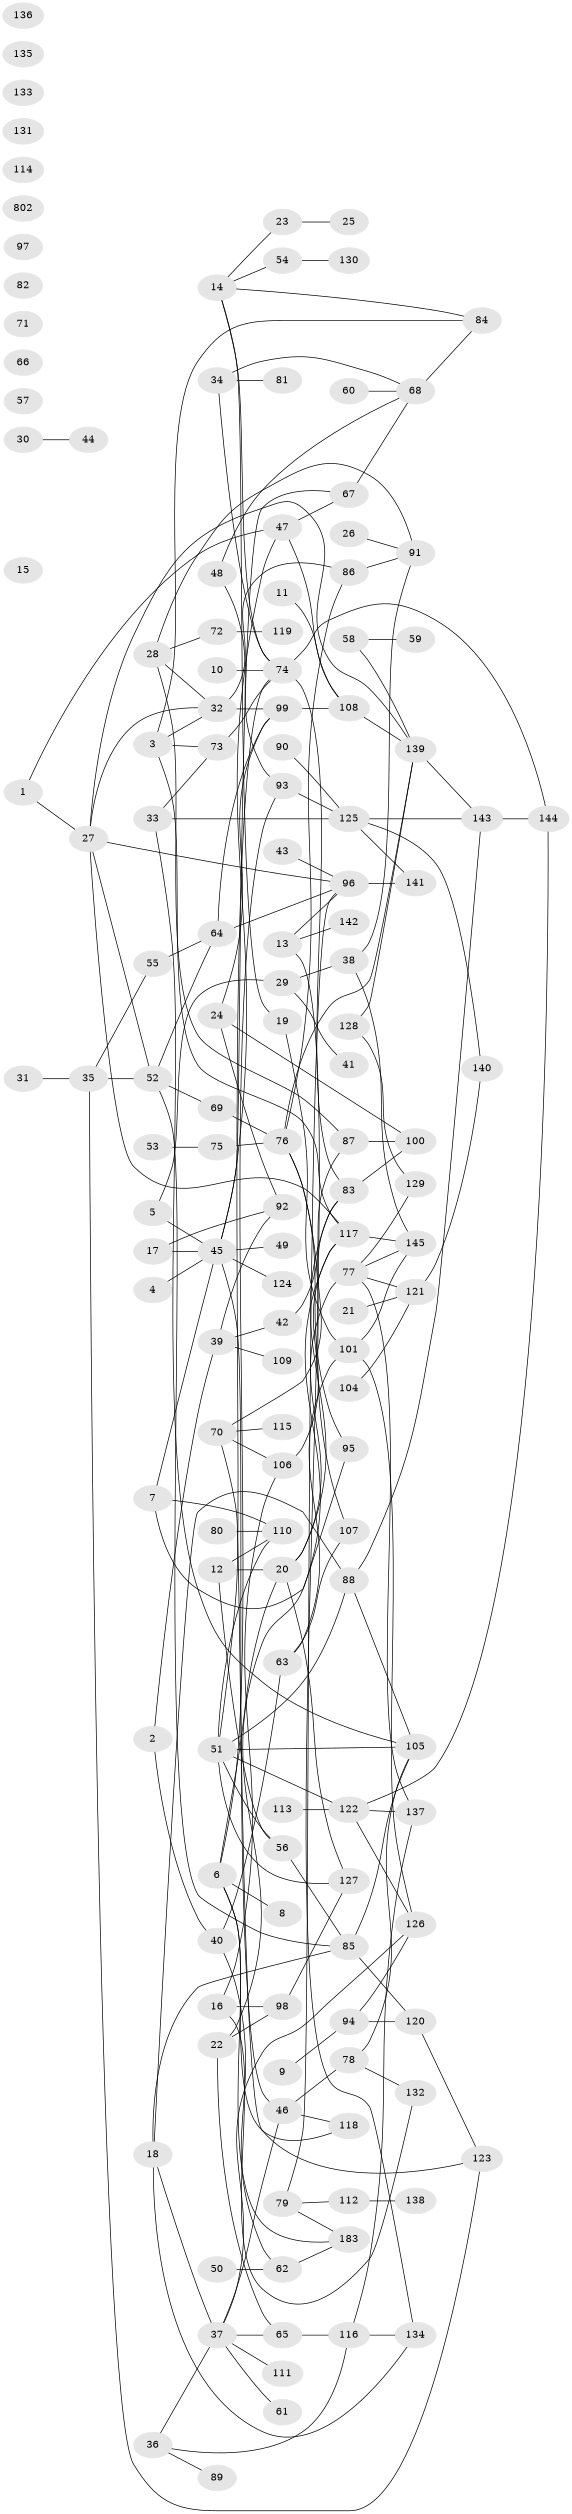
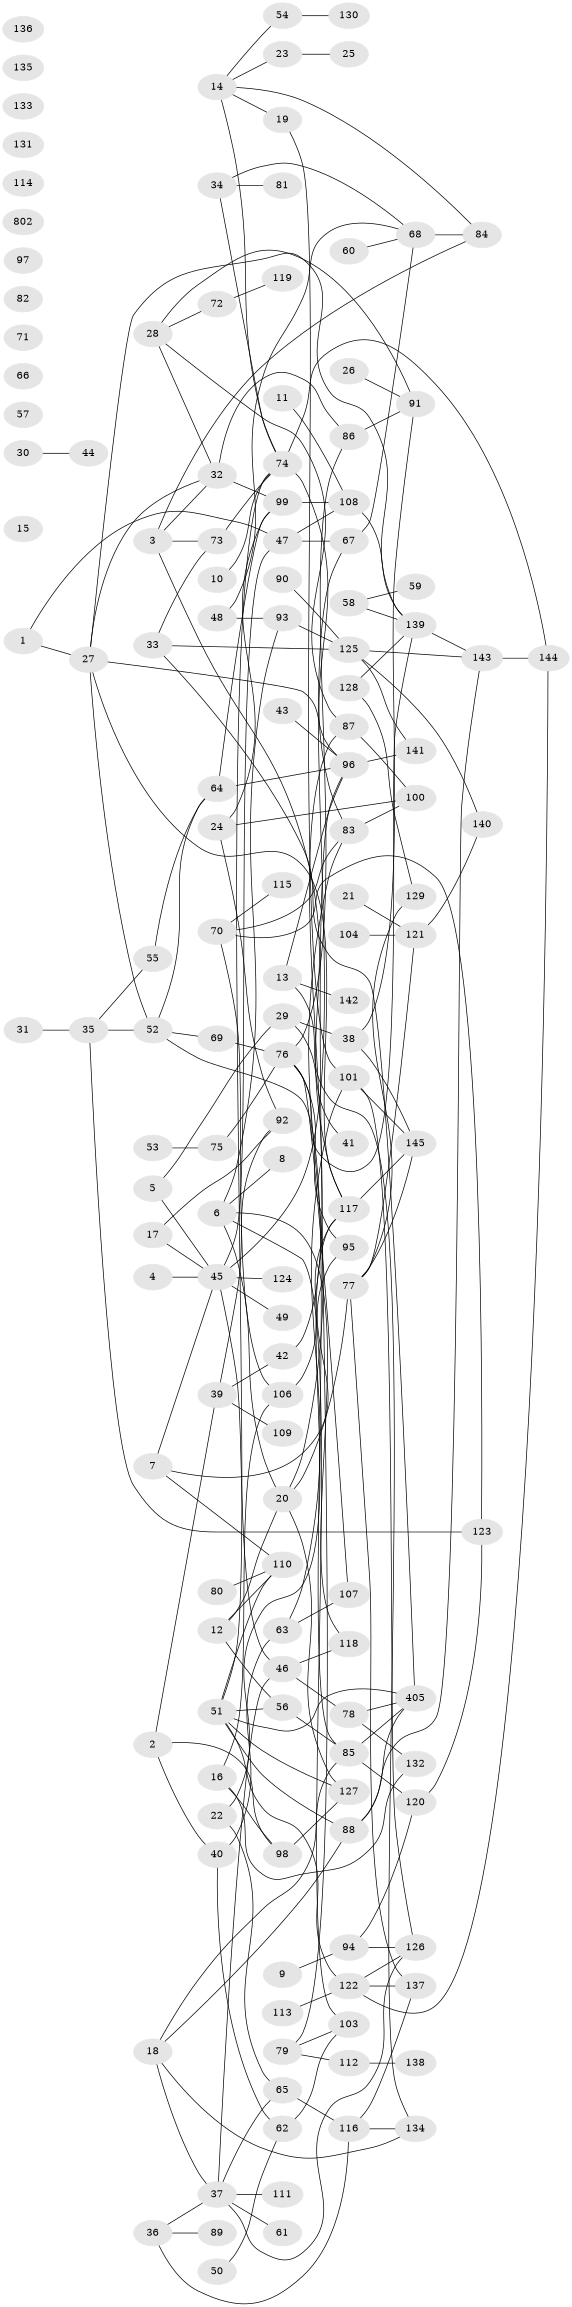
  graph {
    rankdir=LR
    node [color=gray90 style=filled]
    1
    27
    47
    32
    117
    96
    52
    139
    108
    67
    2
    39
    40
    98
    92
    42
    109
    62
    63
    127
    3
    73
    84
    99
    86
    74
    145
    4
    45
    46
    49
    124
    5
    29
    38
    41
    6
    8
    20
    93
-   103 [label=183]
+   103
    118
    77
    83
    125
    7
    95
    110
    9
    94
    126
    120
    10
    144
    11
    12
    56
    85
    13
    134
    142
    141
    14
    19
    23
    54
    101
    25
    130
    15
    16
    106
    132
    17
    18
    37
    88
    65
    61
    111
-   105
+   105 [label=405]
    143
    121
    129
    137
    100
    21
    140
    22
    116
    24
    26
    91
    64
    69
    28
    72
    87
    119
    30
    44
    31
    35
    55
    123
    33
    34
    68
    81
    36
    89
    78
    107
    43
    48
    50
    51
    122
    76
    53
    75
    57
    58
    59
    60
    66
    70
    115
    71
    79
    112
    138
    80
    82
    90
    97
    n137 [label=802]
    104
    113
    114
    128
    131
    133
    135
    136
    1 -- 27
    1 -- 47
    27 -- 32
    27 -- 117
    27 -- 96
    27 -- 52
    27 -- 139
    47 -- 108
    47 -- 67
    32 -- 99
    32 -- 86
    117 -- 145
    96 -- 141
    52 -- 85
    52 -- 64
    52 -- 69
    139 -- 143
    108 -- 139
    67 -- 68
    2 -- 39
    2 -- 40
-   22 -- 98
+   2 -- 98
    39 -- 92
    39 -- 42
    39 -- 109
    40 -- 62
    40 -- 63
    98 -- 127
    42 -- 87
    62 -- 103
    63 -- 101
    63 -- 107
    3 -- 32
    3 -- 117
    3 -- 73
    3 -- 84
    73 -- 74
    99 -- 108
    86 -- 91
    74 -- 83
    74 -- 144
    4 -- 45
    45 -- 47
    45 -- 67
    45 -- 46
    45 -- 49
    45 -- 124
    46 -- 118
    46 -- 78
    5 -- 45
    5 -- 29
    29 -- 38
    29 -- 41
    38 -- 145
    38 -- 91
    6 -- 8
    6 -- 20
    6 -- 93
    6 -- 103
    6 -- 118
    20 -- 127
    20 -- 77
    20 -- 83
    93 -- 125
    77 -- 145
    77 -- 121
    77 -- 129
    77 -- 137
    83 -- 100
    125 -- 141
    125 -- 143
    125 -- 140
    7 -- 45
    7 -- 95
    7 -- 110
    9 -- 94
    94 -- 126
    94 -- 120
    120 -- 123
    10 -- 74
    11 -- 108
    12 -- 20
    12 -- 110
    12 -- 56
    56 -- 85
    85 -- 120
    85 -- 105
    13 -- 96
    13 -- 134
    13 -- 142
    14 -- 84
    14 -- 74
    14 -- 19
    14 -- 23
    14 -- 54
    19 -- 101
    23 -- 25
    54 -- 130
    101 -- 145
    101 -- 126
    16 -- 98
    16 -- 106
    16 -- 132
    106 -- 117
    17 -- 92
    17 -- 45
    18 -- 85
    18 -- 134
    18 -- 37
    18 -- 88
    37 -- 46
    37 -- 126
    37 -- 65
    37 -- 61
    37 -- 111
    88 -- 105
    88 -- 143
    65 -- 116
    143 -- 144
    121 -- 140
    21 -- 121
    22 -- 117
    22 -- 65
    116 -- 134
    116 -- 137
    24 -- 92
    24 -- 99
    24 -- 100
    26 -- 91
    64 -- 96
    64 -- 99
    69 -- 76
    28 -- 32
    28 -- 91
    28 -- 72
    28 -- 87
    72 -- 119
    87 -- 100
    30 -- 44
    31 -- 35
    35 -- 52
    35 -- 55
    35 -- 123
    55 -- 64
    33 -- 73
    33 -- 125
    33 -- 105
    34 -- 74
    34 -- 68
    34 -- 81
    68 -- 84
    36 -- 37
    36 -- 116
    36 -- 89
    78 -- 132
    78 -- 105
    43 -- 96
    48 -- 93
    48 -- 68
    50 -- 62
    51 -- 127
    51 -- 74
    51 -- 110
    51 -- 56
    51 -- 88
    51 -- 105
    51 -- 122
    122 -- 126
    122 -- 144
    122 -- 137
    76 -- 139
    76 -- 86
    76 -- 95
    76 -- 107
    53 -- 75
    75 -- 76
    58 -- 139
    58 -- 59
    60 -- 68
    70 -- 83
    70 -- 106
    70 -- 123
    70 -- 115
    79 -- 96
    79 -- 103
    79 -- 112
    112 -- 138
    80 -- 110
    90 -- 125
    104 -- 121
    113 -- 122
    128 -- 139
    128 -- 129
  }
